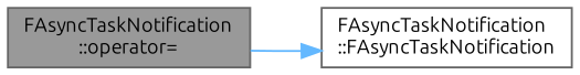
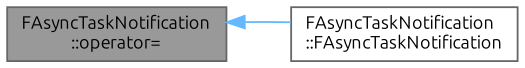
  digraph {
    rankdir=LR
    fontname=Ubuntu
    node [fontname=Ubuntu fontsize=10 shape=box style=filled]
    n1 [color=gray40 fillcolor=grey60 fontcolor=black height=0.2 label="FAsyncTaskNotification\l::operator=" width=0.4]
    n2 [color=grey40 fillcolor=white height=0.2 label="FAsyncTaskNotification\l::FAsyncTaskNotification" width=0.4]
-   n1 -> n2 [color=steelblue1 fontname=Ubuntu fontsize=10 labelfontname=Helvetica labelfontsize=10 style=solid]
+   n2 -> n1 [color=steelblue1 fontname=Ubuntu fontsize=10 labelfontname=Helvetica labelfontsize=10 style=solid]
  }
